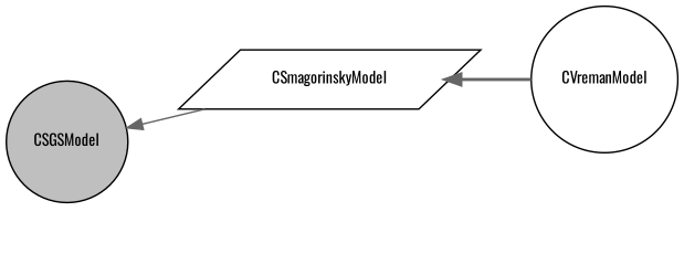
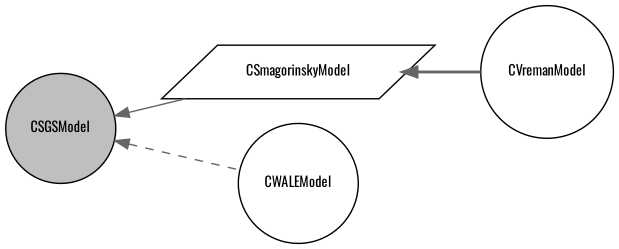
  digraph {
    fontname=Oswald
    rankdir=LR
    node [color=black fillcolor=white fontname=Oswald fontsize=10 shape=circle style=filled]
    edge [color=gray40 dir=back fontname=Oswald fontsize=10 labelfontname=Helvetica labelfontsize=10]
    n1 [fillcolor=grey75 fontcolor=black height=0.2 label=CSGSModel width=0.4]
    n2 [height=0.2 label=CSmagorinskyModel shape=parallelogram width=0.4]
+   n3 [height=0.2 label=CWALEModel width=0.4]
    n4 [height=0.2 label=CVremanModel width=0.4]
    n1 -> n2 [style=solid]
+   n1 -> n3 [style=dashed]
    n2 -> n4 [style=bold]
  }
